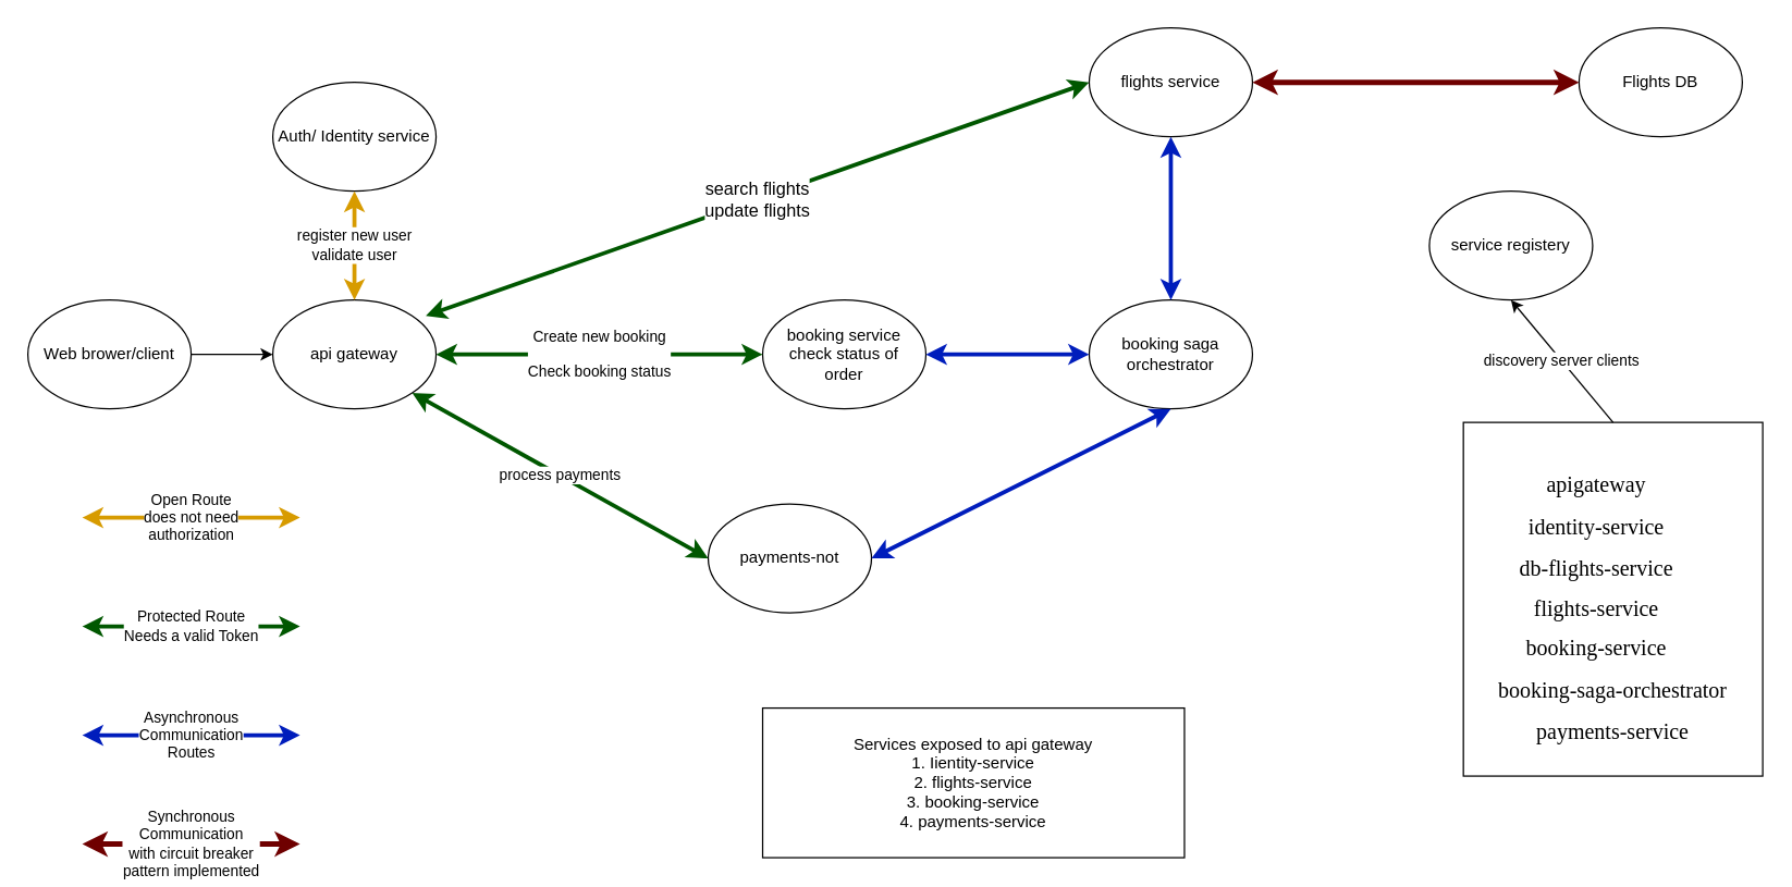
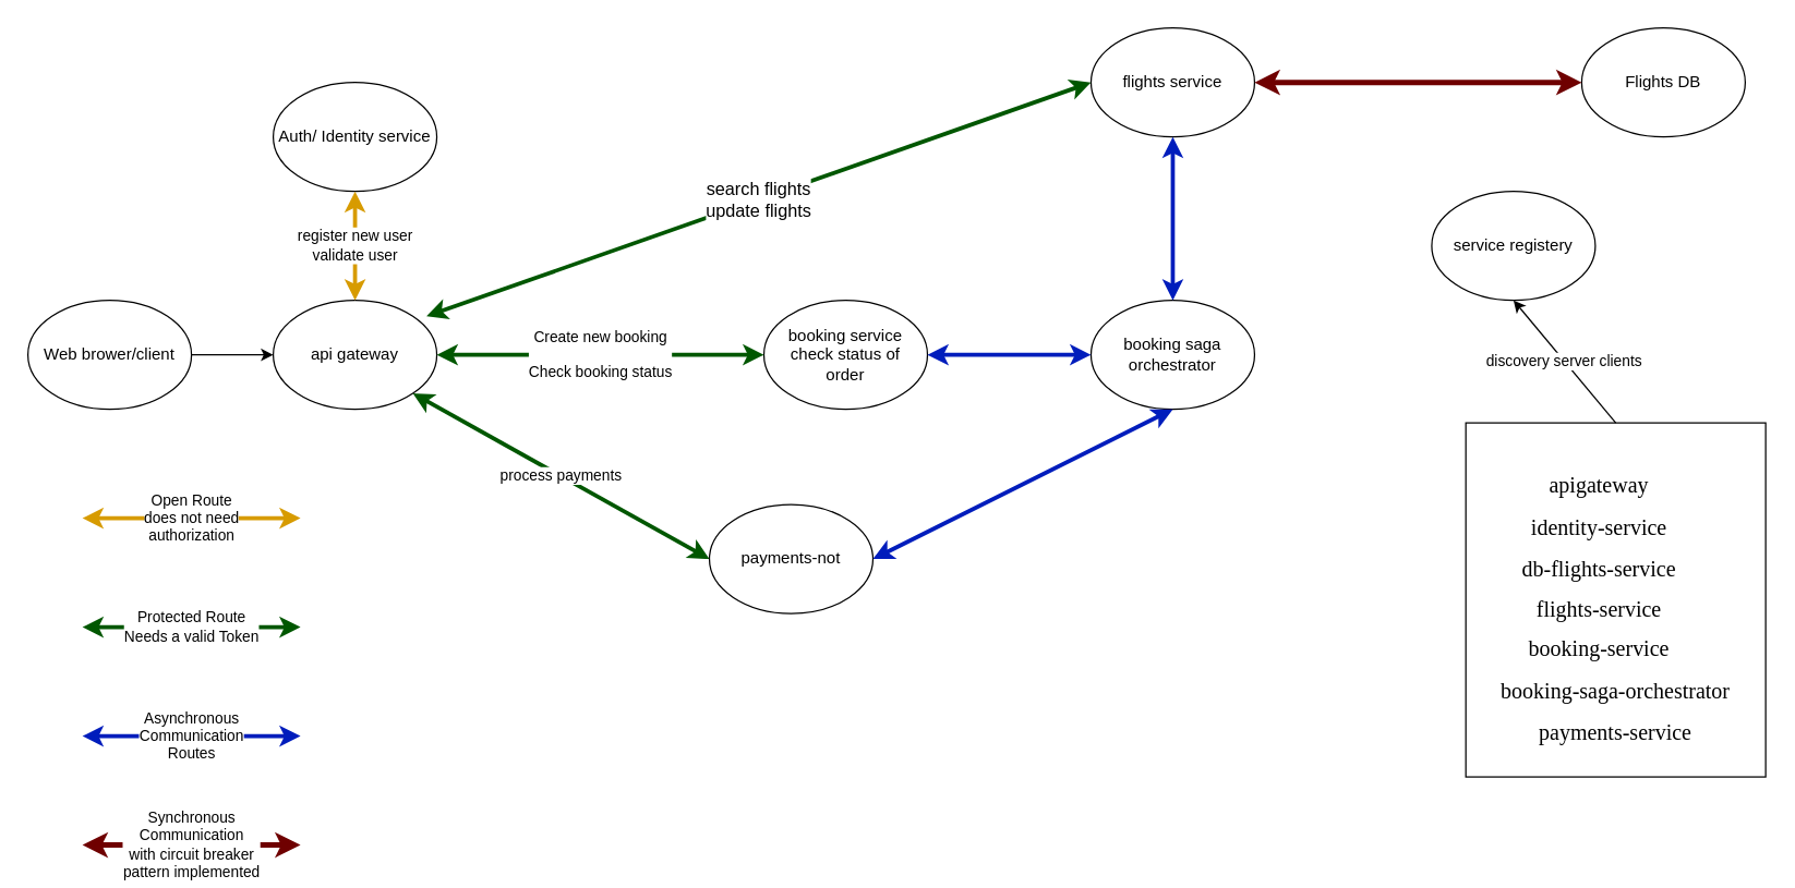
  <mxCell id="0" />
  <mxCell id="1" parent="0" />
  <mxCell id="2" value="flights service" style="ellipse;whiteSpace=wrap;html=1;" parent="1" vertex="1"><mxGeometry x="800" width="120" height="80" as="geometry" y="20" /></mxCell>
  <mxCell id="3" value="Flights DB" style="ellipse;whiteSpace=wrap;html=1;" parent="1" vertex="1"><mxGeometry x="1160" width="120" height="80" as="geometry" y="20" /></mxCell>
  <mxCell id="4" value="Web brower/client" style="ellipse;whiteSpace=wrap;html=1;" parent="1" vertex="1"><mxGeometry y="220" width="120" height="80" as="geometry" x="20" /></mxCell>
  <mxCell id="5" value="service registery" style="ellipse;whiteSpace=wrap;html=1;" parent="1" vertex="1"><mxGeometry x="1050" y="140" width="120" height="80" as="geometry" /></mxCell>
  <mxCell id="6" value="api gateway" style="ellipse;whiteSpace=wrap;html=1;" parent="1" vertex="1"><mxGeometry x="200" y="220" width="120" height="80" as="geometry" /></mxCell>
  <mxCell id="7" value="Auth/ Identity service" style="ellipse;whiteSpace=wrap;html=1;" parent="1" vertex="1"><mxGeometry x="200" y="60" width="120" height="80" as="geometry" /></mxCell>
  <mxCell id="8" value="&lt;font style=&quot;font-size: 13px;&quot;&gt;search flights&lt;br&gt;update flights&lt;/font&gt;" style="endArrow=classic;startArrow=classic;html=1;rounded=0;exitX=1;exitY=0;exitDx=0;exitDy=0;entryX=0;entryY=0.5;entryDx=0;entryDy=0;fillColor=#008a00;strokeColor=#005700;strokeWidth=3;" parent="1" edge="1"><mxGeometry width="50" height="50" relative="1" as="geometry"><mxPoint x="312.426" y="231.716" as="sourcePoint" /><mxPoint x="800" y="60" as="targetPoint" /></mxGeometry></mxCell>
  <mxCell id="9" value="" style="endArrow=classic;html=1;rounded=0;exitX=1;exitY=0.5;exitDx=0;exitDy=0;entryX=0;entryY=0.5;entryDx=0;entryDy=0;" parent="1" source="4" target="6" edge="1"><mxGeometry width="50" height="50" relative="1" as="geometry"><mxPoint x="560" y="330" as="sourcePoint" /><mxPoint x="610" y="280" as="targetPoint" /><Array as="points" /></mxGeometry></mxCell>
  <mxCell id="10" value="booking saga orchestrator" style="ellipse;whiteSpace=wrap;html=1;" parent="1" vertex="1"><mxGeometry x="800" y="220" width="120" height="80" as="geometry" /></mxCell>
  <mxCell id="11" value="" style="endArrow=classic;startArrow=classic;html=1;rounded=0;entryX=0.5;entryY=1;entryDx=0;entryDy=0;exitX=0.5;exitY=0;exitDx=0;exitDy=0;fillColor=#0050ef;strokeColor=#001DBC;strokeWidth=3;" parent="1" edge="1"><mxGeometry width="50" height="50" relative="1" as="geometry"><mxPoint x="860" y="220" as="sourcePoint" /><mxPoint x="860" y="100" as="targetPoint" /></mxGeometry></mxCell>
  <mxCell id="12" value="booking service&lt;br&gt;check status of &lt;br&gt;order" style="ellipse;whiteSpace=wrap;html=1;" parent="1" vertex="1"><mxGeometry x="560" y="220" width="120" height="80" as="geometry" /></mxCell>
  <mxCell id="13" value="Create new booking&lt;br&gt;&lt;br&gt;Check booking status" style="endArrow=classic;startArrow=classic;html=1;rounded=0;entryX=0;entryY=0.5;entryDx=0;entryDy=0;exitX=1;exitY=0.5;exitDx=0;exitDy=0;fillColor=#008a00;strokeColor=#005700;strokeWidth=3;" parent="1" source="6" target="12" edge="1"><mxGeometry width="50" height="50" relative="1" as="geometry"><mxPoint x="390" y="310" as="sourcePoint" /><mxPoint x="440" y="260" as="targetPoint" /></mxGeometry></mxCell>
  <mxCell id="14" value="" style="endArrow=classic;startArrow=classic;html=1;rounded=0;entryX=0;entryY=0.5;entryDx=0;entryDy=0;exitX=1;exitY=0.5;exitDx=0;exitDy=0;fillColor=#0050ef;strokeColor=#001DBC;strokeWidth=3;" parent="1" source="12" target="10" edge="1"><mxGeometry width="50" height="50" relative="1" as="geometry"><mxPoint x="650" y="350" as="sourcePoint" /><mxPoint x="700" y="300" as="targetPoint" /></mxGeometry></mxCell>
  <mxCell id="15" value="payments-not" style="ellipse;whiteSpace=wrap;html=1;" vertex="1" parent="1"><mxGeometry x="520" y="370" width="120" height="80" as="geometry" /></mxCell>
  <mxCell id="16" value="process payments" style="endArrow=classic;startArrow=classic;html=1;rounded=0;entryX=1;entryY=1;entryDx=0;entryDy=0;exitX=0;exitY=0.5;exitDx=0;exitDy=0;fillColor=#008a00;strokeColor=#005700;strokeWidth=3;" edge="1" parent="1" source="15" target="6"><mxGeometry width="50" height="50" relative="1" as="geometry"><mxPoint x="630" y="280" as="sourcePoint" /><mxPoint x="680" y="230" as="targetPoint" /><Array as="points" /></mxGeometry></mxCell>
  <mxCell id="17" value="register new user&lt;br&gt;validate user" style="endArrow=classic;startArrow=classic;html=1;rounded=0;entryX=0.5;entryY=1;entryDx=0;entryDy=0;exitX=0.5;exitY=0;exitDx=0;exitDy=0;fillColor=#ffe6cc;strokeColor=#d79b00;strokeWidth=3;" edge="1" parent="1" source="6" target="7"><mxGeometry width="50" height="50" relative="1" as="geometry"><mxPoint x="240" y="210" as="sourcePoint" /><mxPoint x="290" y="160" as="targetPoint" /></mxGeometry></mxCell>
  <mxCell id="18" value="" style="endArrow=classic;startArrow=classic;html=1;rounded=0;entryX=0.5;entryY=1;entryDx=0;entryDy=0;fillColor=#0050ef;strokeColor=#001DBC;strokeWidth=3;" edge="1" parent="1" target="10"><mxGeometry width="50" height="50" relative="1" as="geometry"><mxPoint x="640" y="410" as="sourcePoint" /><mxPoint x="690" y="360" as="targetPoint" /></mxGeometry></mxCell>
  <mxCell id="19" value="&lt;p style=&quot;border-color: var(--border-color); text-indent: -18pt;&quot; class=&quot;MsoListParagraphCxSpFirst&quot;&gt;&lt;span style=&quot;background-color: initial; font-family: &amp;quot;Times New Roman&amp;quot;, serif; font-size: 12pt; text-indent: -18pt;&quot;&gt;apigateway&lt;/span&gt;&lt;br&gt;&lt;/p&gt;&lt;p style=&quot;border-color: var(--border-color); text-indent: -18pt;&quot; class=&quot;MsoListParagraphCxSpFirst&quot;&gt;&lt;span style=&quot;border-color: var(--border-color); font-family: &amp;quot;Times New Roman&amp;quot;, serif; font-size: 12pt; text-indent: -18pt; background-color: initial;&quot;&gt;identity-service&lt;/span&gt;&lt;/p&gt;&lt;p style=&quot;border-color: var(--border-color); text-indent: -18pt;&quot; class=&quot;MsoListParagraphCxSpMiddle&quot;&gt;&lt;span style=&quot;border-color: var(--border-color); line-height: 17.12px; font-family: &amp;quot;Times New Roman&amp;quot;, serif; font-size: 12pt;&quot; lang=&quot;EN-US&quot;&gt;db-flights-service&lt;/span&gt;&lt;/p&gt;&lt;p style=&quot;border-color: var(--border-color); text-indent: -18pt;&quot; class=&quot;MsoListParagraphCxSpMiddle&quot;&gt;&lt;span style=&quot;border-color: var(--border-color); line-height: 17.12px; font-family: &amp;quot;Times New Roman&amp;quot;, serif; font-size: 12pt;&quot; lang=&quot;EN-US&quot;&gt;flights-service&lt;/span&gt;&lt;/p&gt;&lt;p style=&quot;border-color: var(--border-color); text-indent: -18pt;&quot; class=&quot;MsoListParagraphCxSpMiddle&quot;&gt;&lt;span style=&quot;border-color: var(--border-color); line-height: 17.12px; font-family: &amp;quot;Times New Roman&amp;quot;, serif; font-size: 12pt;&quot; lang=&quot;EN-US&quot;&gt;booking-service&lt;/span&gt;&lt;/p&gt;&lt;p style=&quot;border-color: var(--border-color); text-indent: -18pt;&quot; class=&quot;MsoListParagraphCxSpMiddle&quot;&gt;&lt;span style=&quot;background-color: initial; font-family: &amp;quot;Times New Roman&amp;quot;, serif; font-size: 12pt; text-indent: -18pt;&quot;&gt;&amp;nbsp; &amp;nbsp; &amp;nbsp; booking-saga-orchestrator&lt;/span&gt;&lt;/p&gt;&lt;span style=&quot;border-color: var(--border-color); line-height: 17.12px; font-family: &amp;quot;Times New Roman&amp;quot;, serif; font-size: 12pt;&quot; lang=&quot;EN-US&quot;&gt;&lt;div style=&quot;&quot;&gt;&lt;span style=&quot;font-size: 12pt; background-color: initial;&quot;&gt;payments-service&lt;/span&gt;&lt;/div&gt;&lt;/span&gt;" style="rounded=0;whiteSpace=wrap;html=1;align=center;" vertex="1" parent="1"><mxGeometry x="1075" y="310" width="220" height="260" as="geometry" /></mxCell>
  <mxCell id="20" value="discovery server clients" style="endArrow=classic;html=1;rounded=0;exitX=0.5;exitY=0;exitDx=0;exitDy=0;entryX=0.5;entryY=1;entryDx=0;entryDy=0;" edge="1" parent="1" source="19" target="5"><mxGeometry width="50" height="50" relative="1" as="geometry"><mxPoint x="1350" y="340" as="sourcePoint" /><mxPoint x="1170" y="280" as="targetPoint" /></mxGeometry></mxCell>
  <mxCell id="21" value="Open Route&lt;br&gt;does not need &lt;br&gt;authorization" style="endArrow=classic;startArrow=classic;html=1;rounded=0;fillColor=#ffe6cc;strokeColor=#d79b00;strokeWidth=3;" edge="1" parent="1"><mxGeometry width="50" height="50" relative="1" as="geometry"><mxPoint x="60" y="380" as="sourcePoint" /><mxPoint x="220" y="380" as="targetPoint" /></mxGeometry></mxCell>
  <mxCell id="22" value="Protected Route&lt;br&gt;Needs a valid Token" style="endArrow=classic;startArrow=classic;html=1;rounded=0;fillColor=#008a00;strokeColor=#005700;strokeWidth=3;" edge="1" parent="1"><mxGeometry width="50" height="50" relative="1" as="geometry"><mxPoint x="60" y="460" as="sourcePoint" /><mxPoint x="220" y="460" as="targetPoint" /></mxGeometry></mxCell>
  <mxCell id="23" value="Asynchronous&lt;br&gt;Communication&lt;br&gt;Routes" style="endArrow=classic;startArrow=classic;html=1;rounded=0;exitX=1;exitY=0.5;exitDx=0;exitDy=0;fillColor=#0050ef;strokeColor=#001DBC;strokeWidth=3;" edge="1" parent="1"><mxGeometry width="50" height="50" relative="1" as="geometry"><mxPoint x="60" y="540" as="sourcePoint" /><mxPoint x="220" y="540" as="targetPoint" /></mxGeometry></mxCell>
  <mxCell id="24" value="Synchronous&lt;br style=&quot;border-color: var(--border-color);&quot;&gt;Communication&lt;br style=&quot;border-color: var(--border-color);&quot;&gt;with circuit breaker&lt;br style=&quot;border-color: var(--border-color);&quot;&gt;pattern implemented" style="endArrow=classic;startArrow=classic;html=1;rounded=0;fillColor=#a20025;strokeColor=#6F0000;strokeWidth=4;" edge="1" parent="1"><mxGeometry width="50" height="50" relative="1" as="geometry"><mxPoint x="60" y="620" as="sourcePoint" /><mxPoint x="220" y="620" as="targetPoint" /></mxGeometry></mxCell>
  <mxCell id="25" value="" style="endArrow=classic;startArrow=classic;html=1;rounded=0;exitX=0;exitY=0.5;exitDx=0;exitDy=0;entryX=1;entryY=0.5;entryDx=0;entryDy=0;fillColor=#a20025;strokeColor=#6F0000;strokeWidth=4;" edge="1" parent="1" source="3" target="2"><mxGeometry width="50" height="50" relative="1" as="geometry"><mxPoint x="650" y="310" as="sourcePoint" /><mxPoint x="700" y="260" as="targetPoint" /><Array as="points"><mxPoint x="1060" y="60" /></Array></mxGeometry></mxCell>
- <mxCell id="26" value="Services exposed to api gateway&lt;br&gt;1. Iientity-service&lt;br&gt;2. flights-service&lt;br&gt;3. booking-service&lt;br&gt;4. payments-service" style="rounded=0;whiteSpace=wrap;html=1;" vertex="1" parent="1"><mxGeometry x="560" y="520" width="310" height="110" as="geometry" /></mxCell>
